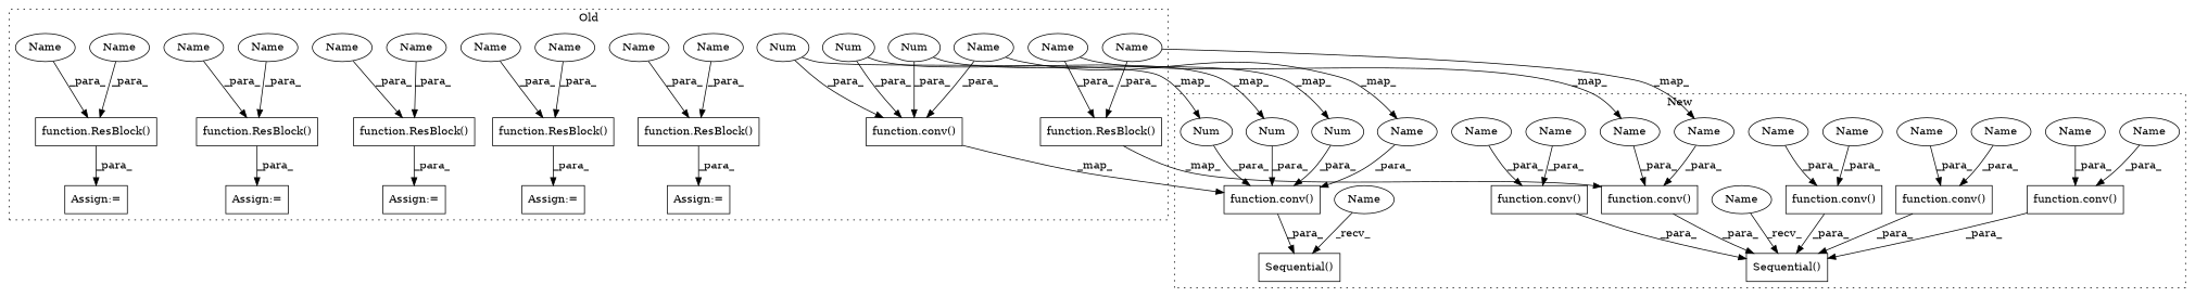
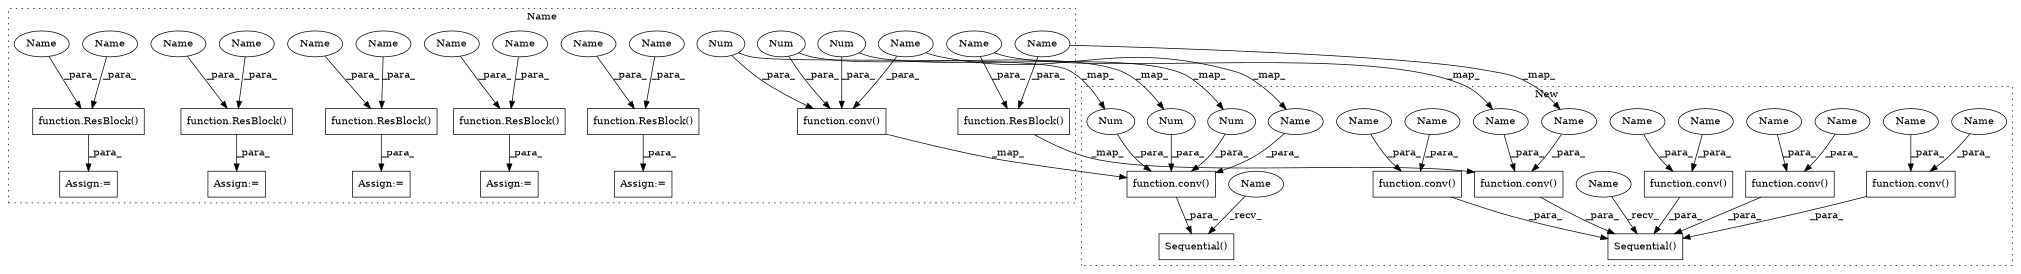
  digraph {
    node [a=87 l=1 shape=ellipse]
    n1 [a=75 l="9,1" label="function.ResBlock()" s="2080,2093" shape=box]
    n2 [a=75 l="9,1" label="function.ResBlock()" s="2010,2023" shape=box]
    n3 [a=68 l=3 label="Assign:=" s=2077 shape=box]
    n4 [a=75 l="9,1" label="function.ResBlock()" s="2045,2058" shape=box]
    n5 [a=68 l=3 label="Assign:=" s=2042 shape=box]
    n6 [a=75 l="9,1" label="function.ResBlock()" s="2150,2163" shape=box]
    n7 [a=68 l=3 label="Assign:=" s=2147 shape=box]
    n8 [a=75 l="9,1" label="function.ResBlock()" s="2115,2128" shape=box]
    n9 [a=68 l=3 label="Assign:=" s=2112 shape=box]
    n10 [a=75 l="9,1" label="function.ResBlock()" s="2185,2198" shape=box]
    n11 [a=68 l=3 label="Assign:=" s=2182 shape=box]
    n12 [a=75 l="5,1" label="function.conv()" s="1962,1988" shape=box]
    n13 [a=76 label=Num s=1984]
    n14 [a=76 label=Num s=1987]
    n15 [a=76 label=Num s=1981]
    n16 [label=Name s=2092]
    n17 [label=Name s=1978]
    n18 [label=Name s=2022]
    n19 [label=Name s=2019]
    n20 [label=Name s=2057]
    n21 [label=Name s=2162]
    n22 [label=Name s=2159]
    n23 [label=Name s=2127]
    n24 [label=Name s=2089]
    n25 [label=Name s=2197]
    n26 [label=Name s=2194]
    n27 [label=Name s=2054]
    n28 [label=Name s=2124]
    n29 [a=75 l="5,1" label="function.conv()" s="1368,1377" shape=box]
    n30 [a=75 l="27,11" label="Sequential()" s="1173,1378" shape=box]
    n31 [a=75 l="5,1" label="function.conv()" s="1248,1257" shape=box]
    n32 [a=75 l="5,1" label="function.conv()" s="1200,1209" shape=box]
    n33 [a=75 l="27,15" label="Sequential()" s="1078,1132" shape=box]
    n34 [a=75 l="5,1" label="function.conv()" s="1320,1329" shape=box]
    n35 [a=75 l="5,1" label="function.conv()" s="1105,1131" shape=box]
    n36 [a=76 label=Num s=1127]
    n37 [a=76 label=Num s=1130]
    n38 [a=76 label=Num s=1124]
    n39 [a=75 l="5,1" label="function.conv()" s="1224,1233" shape=box]
    n40 [label=Name s=1205]
    n41 [label=Name s=1208]
    n42 [label=Name s=1229]
    n43 [label=Name s=1253]
    n44 [label=Name s=1256]
    n45 [label=Name s=1373]
    n46 [label=Name s=1121]
    n47 [label=Name s=1325]
    n48 [label=Name s=1376]
    n49 [label=Name s=1328]
    n50 [label=Name s=1232]
    n51 [l=2 label=Name s=1173]
    n52 [l=2 label=Name s=1078]
    subgraph cluster_1 {
-     label=Old
+     label=Name
      style=dotted
      n1
      n2
      n3
      n4
      n5
      n6
      n7
      n8
      n9
      n10
      n11
      n12
      n13
      n14
      n15
      n16
      n17
      n18
      n19
      n20
      n21
      n22
      n23
      n24
      n25
      n26
      n27
      n28
    }
    subgraph cluster_2 {
      label=New
      style=dotted
      n29
      n30
      n31
      n32
      n33
      n34
      n35
      n36
      n37
      n38
      n39
      n40
      n41
      n42
      n43
      n44
      n45
      n46
      n47
      n48
      n49
      n50
      n51
      n52
    }
    n1 -> n3 [label=_para_]
    n2 -> n32 [label=_map_]
    n4 -> n5 [label=_para_]
    n6 -> n7 [label=_para_]
    n8 -> n9 [label=_para_]
    n10 -> n11 [label=_para_]
    n12 -> n35 [label=_map_]
    n13 -> n12 [label=_para_]
    n13 -> n36 [label=_map_]
    n14 -> n12 [label=_para_]
    n14 -> n37 [label=_map_]
    n15 -> n12 [label=_para_]
    n15 -> n38 [label=_map_]
    n16 -> n1 [label=_para_]
    n17 -> n12 [label=_para_]
    n17 -> n46 [label=_map_]
    n18 -> n2 [label=_para_]
    n18 -> n41 [label=_map_]
    n19 -> n2 [label=_para_]
    n19 -> n40 [label=_map_]
    n20 -> n4 [label=_para_]
    n21 -> n6 [label=_para_]
    n22 -> n6 [label=_para_]
    n23 -> n8 [label=_para_]
    n24 -> n1 [label=_para_]
    n25 -> n10 [label=_para_]
    n26 -> n10 [label=_para_]
    n27 -> n4 [label=_para_]
    n28 -> n8 [label=_para_]
    n29 -> n30 [label=_para_]
    n31 -> n30 [label=_para_]
    n32 -> n30 [label=_para_]
    n34 -> n30 [label=_para_]
    n35 -> n33 [label=_para_]
    n36 -> n35 [label=_para_]
    n37 -> n35 [label=_para_]
    n38 -> n35 [label=_para_]
    n39 -> n30 [label=_para_]
    n40 -> n32 [label=_para_]
    n41 -> n32 [label=_para_]
    n42 -> n39 [label=_para_]
    n43 -> n31 [label=_para_]
    n44 -> n31 [label=_para_]
    n45 -> n29 [label=_para_]
    n46 -> n35 [label=_para_]
    n47 -> n34 [label=_para_]
    n48 -> n29 [label=_para_]
    n49 -> n34 [label=_para_]
    n50 -> n39 [label=_para_]
    n51 -> n30 [label=_recv_]
    n52 -> n33 [label=_recv_]
  }
